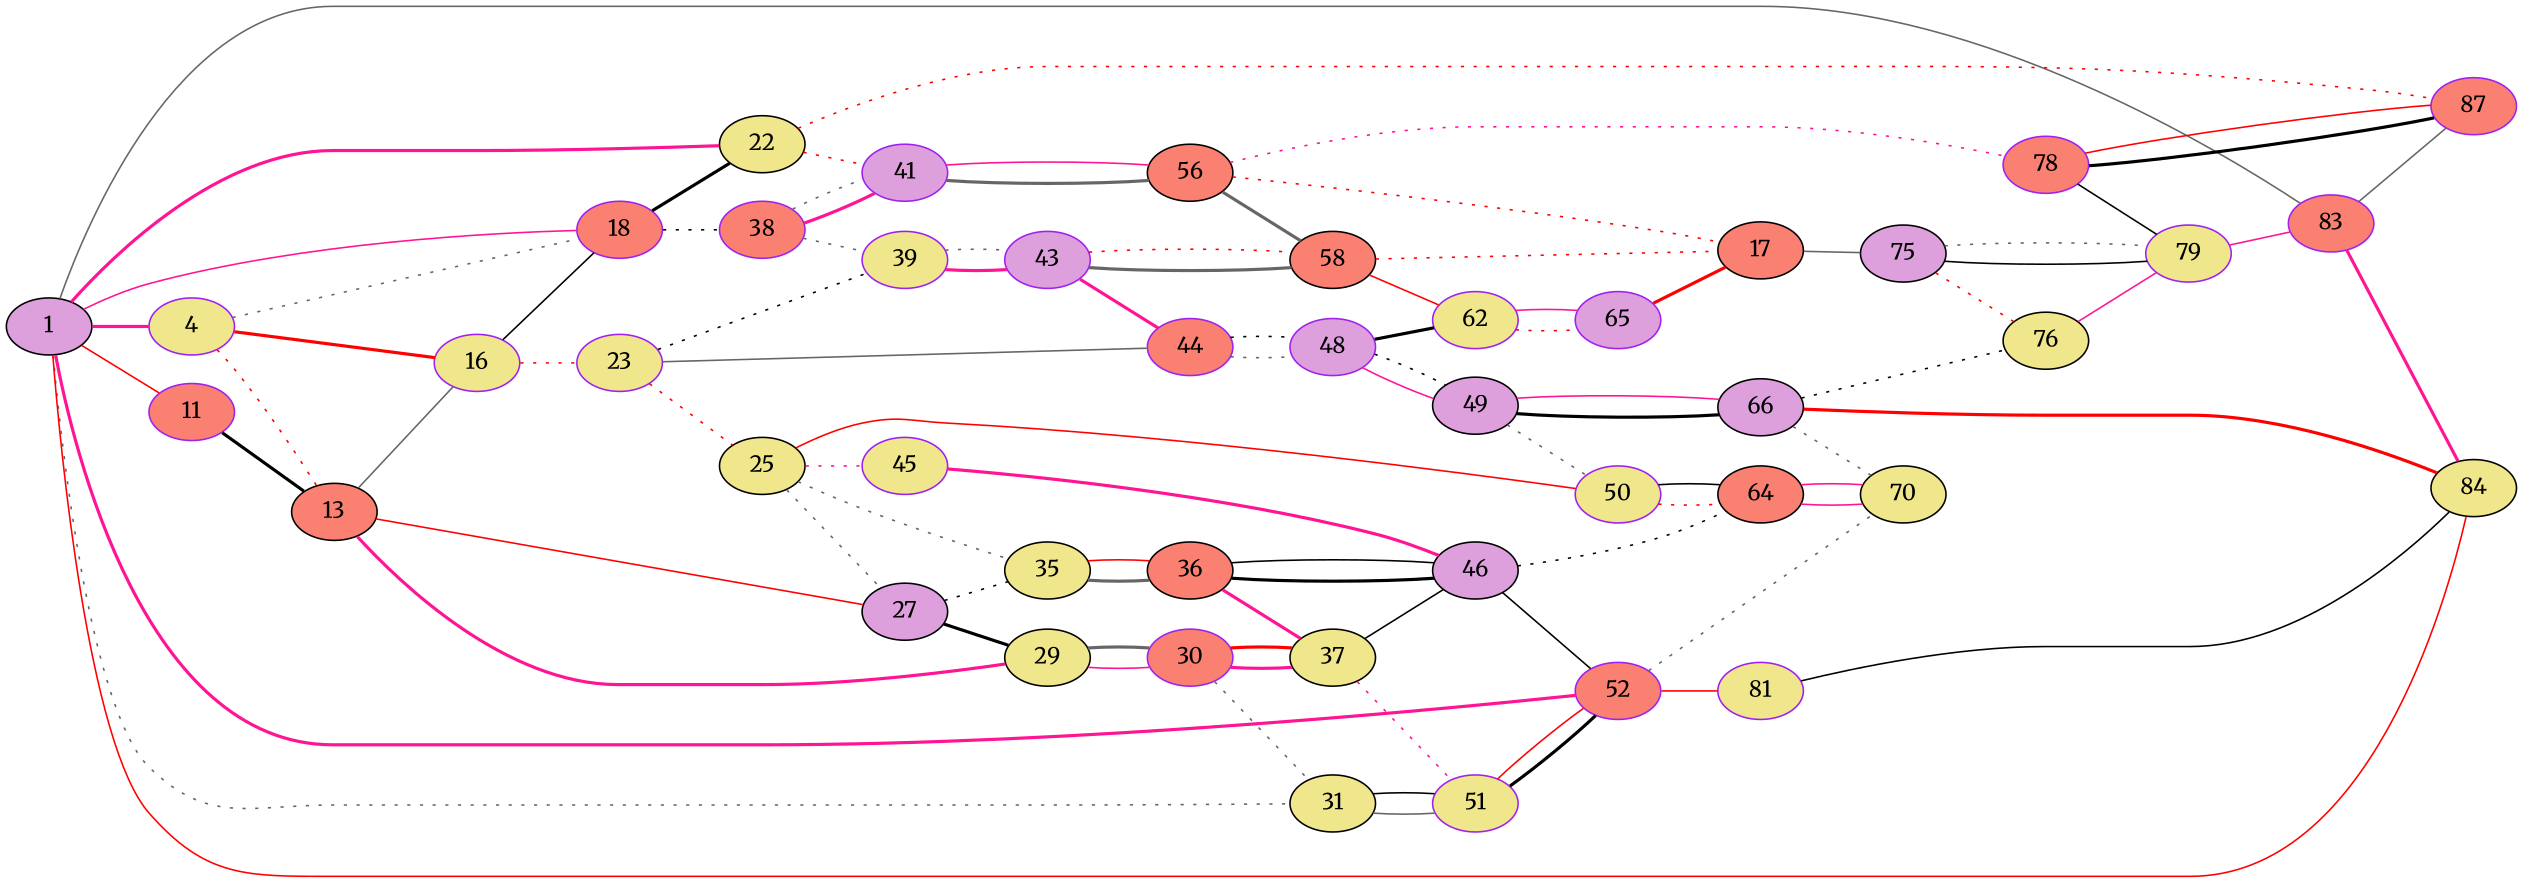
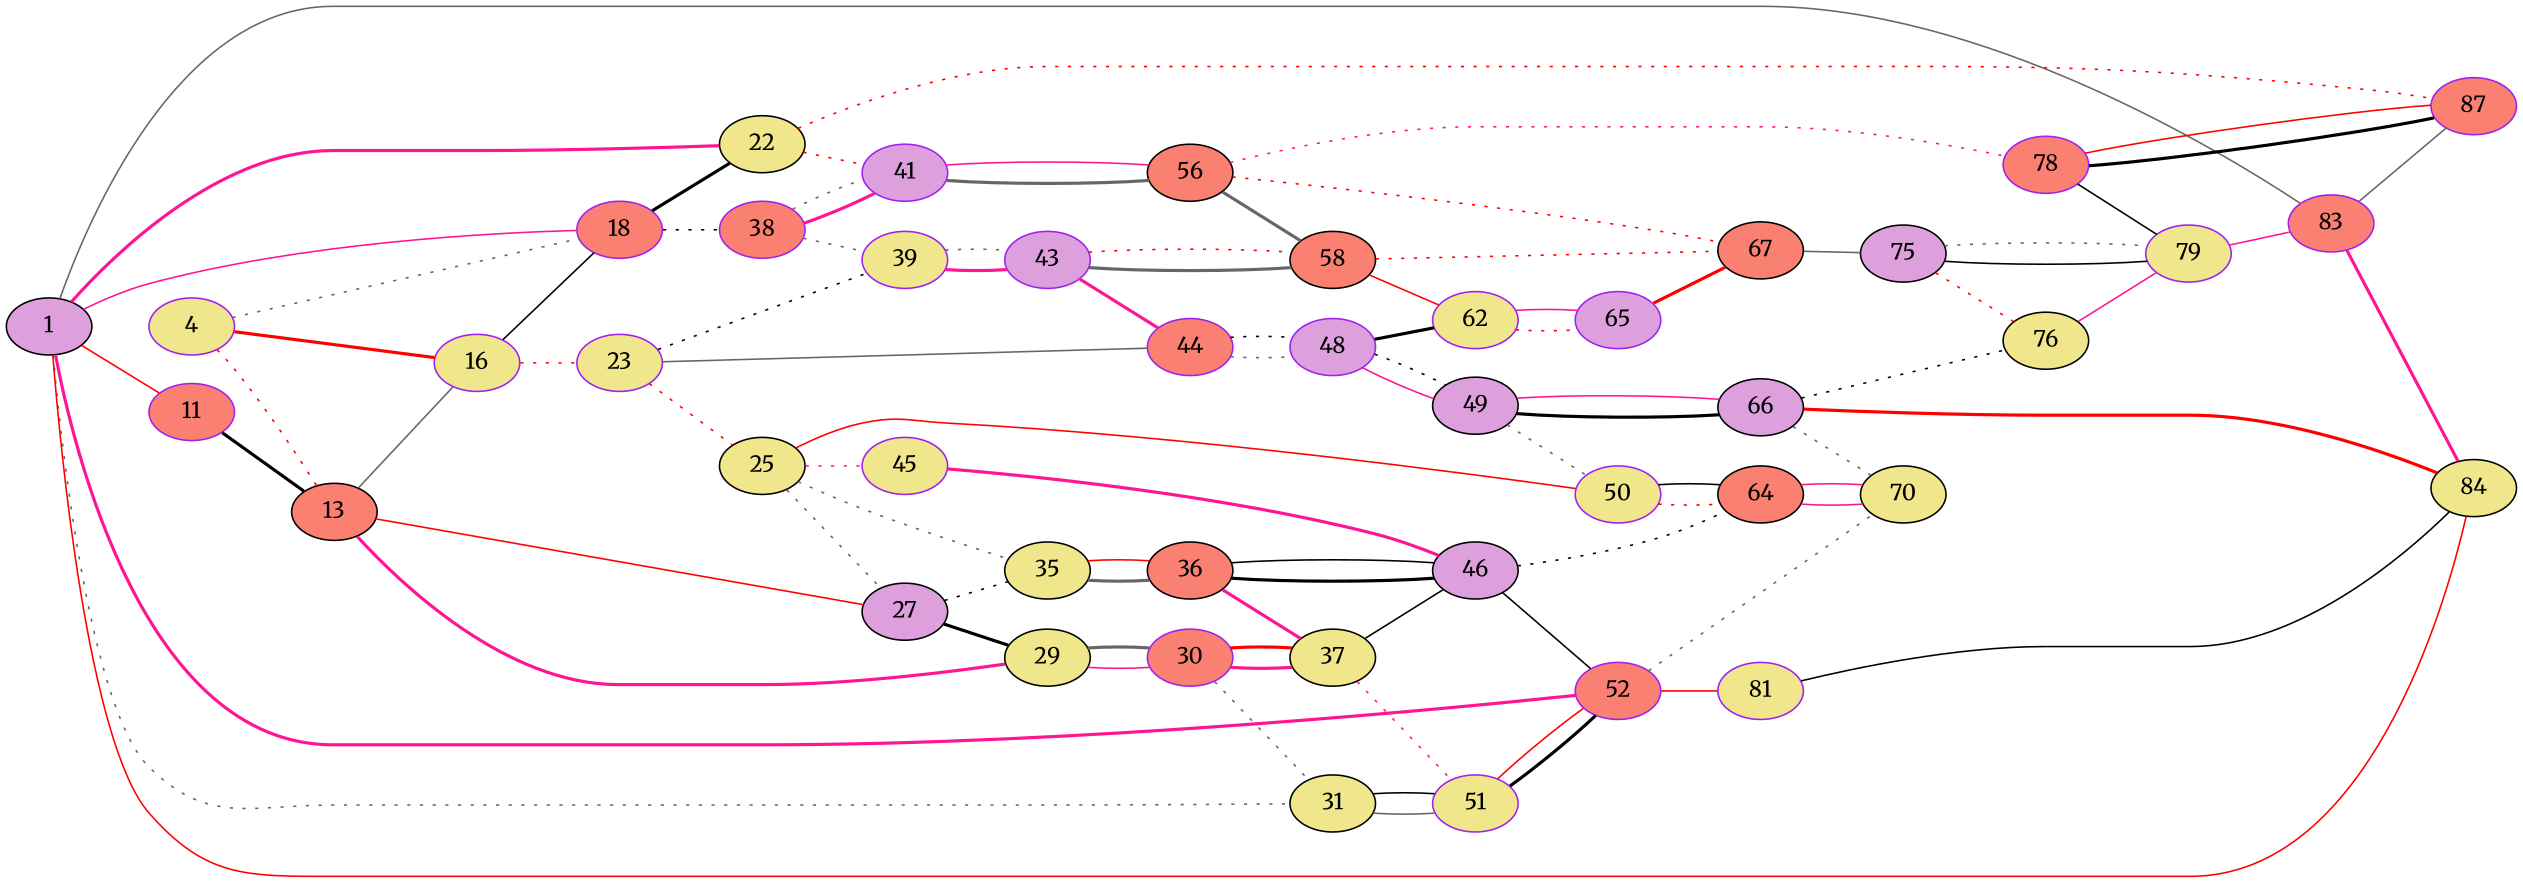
  graph {
    fontname=Merriweather
    rankdir=LR
    node [color=purple fillcolor=khaki fontname=Merriweather style=filled]
    edge [color=deeppink fontname=Merriweather style=solid]
    1 [color=black fillcolor=plum super="+2+8"]
    4 [super="+12+5"]
    11 [fillcolor=salmon]
    18 [fillcolor=salmon super="+19+21"]
    22 [color=black super="+40"]
    31 [color=black]
    52 [fillcolor=salmon super="+53+72"]
    83 [fillcolor=salmon super="+88"]
    84 [color=black super="+85"]
    13 [color=black fillcolor=salmon super="+14"]
    16 [super="+17+20"]
    38 [fillcolor=salmon]
    41 [fillcolor=plum]
    87 [fillcolor=salmon]
    51
    70 [color=black super="+73"]
    81
    27 [color=black fillcolor=plum super="+34"]
    29 [color=black super="+32"]
    23 [super="+33+24"]
    35 [color=black]
    30 [fillcolor=salmon]
    25 [color=black super="+47+26"]
    39
    44 [fillcolor=salmon]
    56 [color=black fillcolor=salmon super="+71+57"]
    45
    50
    43 [fillcolor=plum]
    48 [fillcolor=plum]
    36 [color=black fillcolor=salmon]
    46 [color=black fillcolor=plum super="+59"]
    64 [color=black fillcolor=salmon]
    37 [color=black super="+55"]
    58 [color=black fillcolor=salmon super="+61"]
-   67 [color=black fillcolor=salmon super="+68" label=17]
+   67 [color=black fillcolor=salmon super="+68"]
    78 [fillcolor=salmon]
    62
    49 [color=black fillcolor=plum]
    66 [color=black fillcolor=plum super="+69"]
    65 [fillcolor=plum]
    76 [color=black]
    75 [color=black fillcolor=plum]
    79 [super="+82"]
-   1 -- 4 [style=bold weight=3]
    1 -- 11 [color=red weight=2]
    1 -- 18
    1 -- 22 [style=bold weight=3]
    1 -- 31 [color=gray40 style=dotted]
    1 -- 52 [style=bold]
    1 -- 83 [color=gray40]
    1 -- 84 [color=red]
    4 -- 18 [color=gray40 style=dotted]
    4 -- 13 [color=red style=dotted]
    4 -- 16 [color=red style=bold]
    11 -- 13 [color=black style=bold]
    18 -- 22 [color=black style=bold]
    18 -- 38 [color=black style=dotted]
    22 -- 41 [color=red style=dotted]
    22 -- 87 [color=red style=dotted]
    31 -- 51 [color=gray40]
    31 -- 51 [color=black]
    52 -- 70 [color=gray40 style=dotted]
    52 -- 81 [color=red weight=2]
    83 -- 84 [style=bold]
    83 -- 87 [color=gray40]
    13 -- 16 [color=gray40]
    13 -- 27 [color=red]
    13 -- 29 [style=bold weight=2]
    16 -- 18 [color=black]
    16 -- 23 [color=red style=dotted weight=2]
    38 -- 41 [style=bold]
    38 -- 41 [color=gray40 style=dotted]
    38 -- 39 [color=gray40 style=dotted]
    41 -- 56 [color=gray40 style=bold]
    41 -- 56
    51 -- 52 [color=black style=bold]
    51 -- 52 [color=red]
    81 -- 84 [color=black]
    27 -- 29 [color=black style=bold]
    27 -- 35 [color=black style=dotted]
    29 -- 30
    29 -- 30 [color=gray40 style=bold]
    23 -- 25 [color=red style=dotted]
    23 -- 39 [color=black style=dotted]
    23 -- 44 [color=gray40]
    35 -- 36 [color=gray40 style=bold]
    35 -- 36 [color=red]
    30 -- 31 [color=gray40 style=dotted]
    30 -- 37 [style=bold]
    30 -- 37 [color=red style=bold]
    25 -- 27 [color=gray40 style=dotted]
    25 -- 35 [color=gray40 style=dotted]
    25 -- 45 [style=dotted weight=2]
    25 -- 50 [color=red]
    39 -- 43 [style=bold]
    39 -- 43 [color=gray40 style=dotted]
    44 -- 48 [color=gray40 style=dotted]
    44 -- 48 [color=black style=dotted]
    56 -- 58 [color=gray40 style=bold weight=2]
    56 -- 67 [color=red style=dotted]
    56 -- 78 [style=dotted]
    45 -- 46 [style=bold]
    50 -- 64 [color=red style=dotted]
    50 -- 64 [color=black]
    43 -- 44 [style=bold]
    43 -- 58 [color=gray40 style=bold]
    43 -- 58 [color=red style=dotted]
    48 -- 62 [color=black style=bold]
    48 -- 49
    48 -- 49 [color=black style=dotted]
    36 -- 46 [color=black style=bold]
    36 -- 46 [color=black]
    36 -- 37 [style=bold]
    46 -- 52 [color=black]
    46 -- 64 [color=black style=dotted]
    64 -- 70
    64 -- 70
    37 -- 51 [style=dotted]
    37 -- 46 [color=black]
    58 -- 67 [color=red style=dotted]
    58 -- 62 [color=red]
    67 -- 75 [color=gray40]
    78 -- 87 [color=black style=bold]
    78 -- 87 [color=red]
    78 -- 79 [color=black]
    62 -- 65 [color=red style=dotted]
    62 -- 65
    49 -- 50 [color=gray40 style=dotted]
    49 -- 66 [color=black style=bold]
    49 -- 66
    66 -- 84 [color=red style=bold]
    66 -- 70 [color=gray40 style=dotted weight=2]
    66 -- 76 [color=black style=dotted]
    65 -- 67 [color=red style=bold]
    76 -- 79
    75 -- 76 [color=red style=dotted]
    75 -- 79 [color=black]
    75 -- 79 [color=gray40 style=dotted]
    79 -- 83
  }
